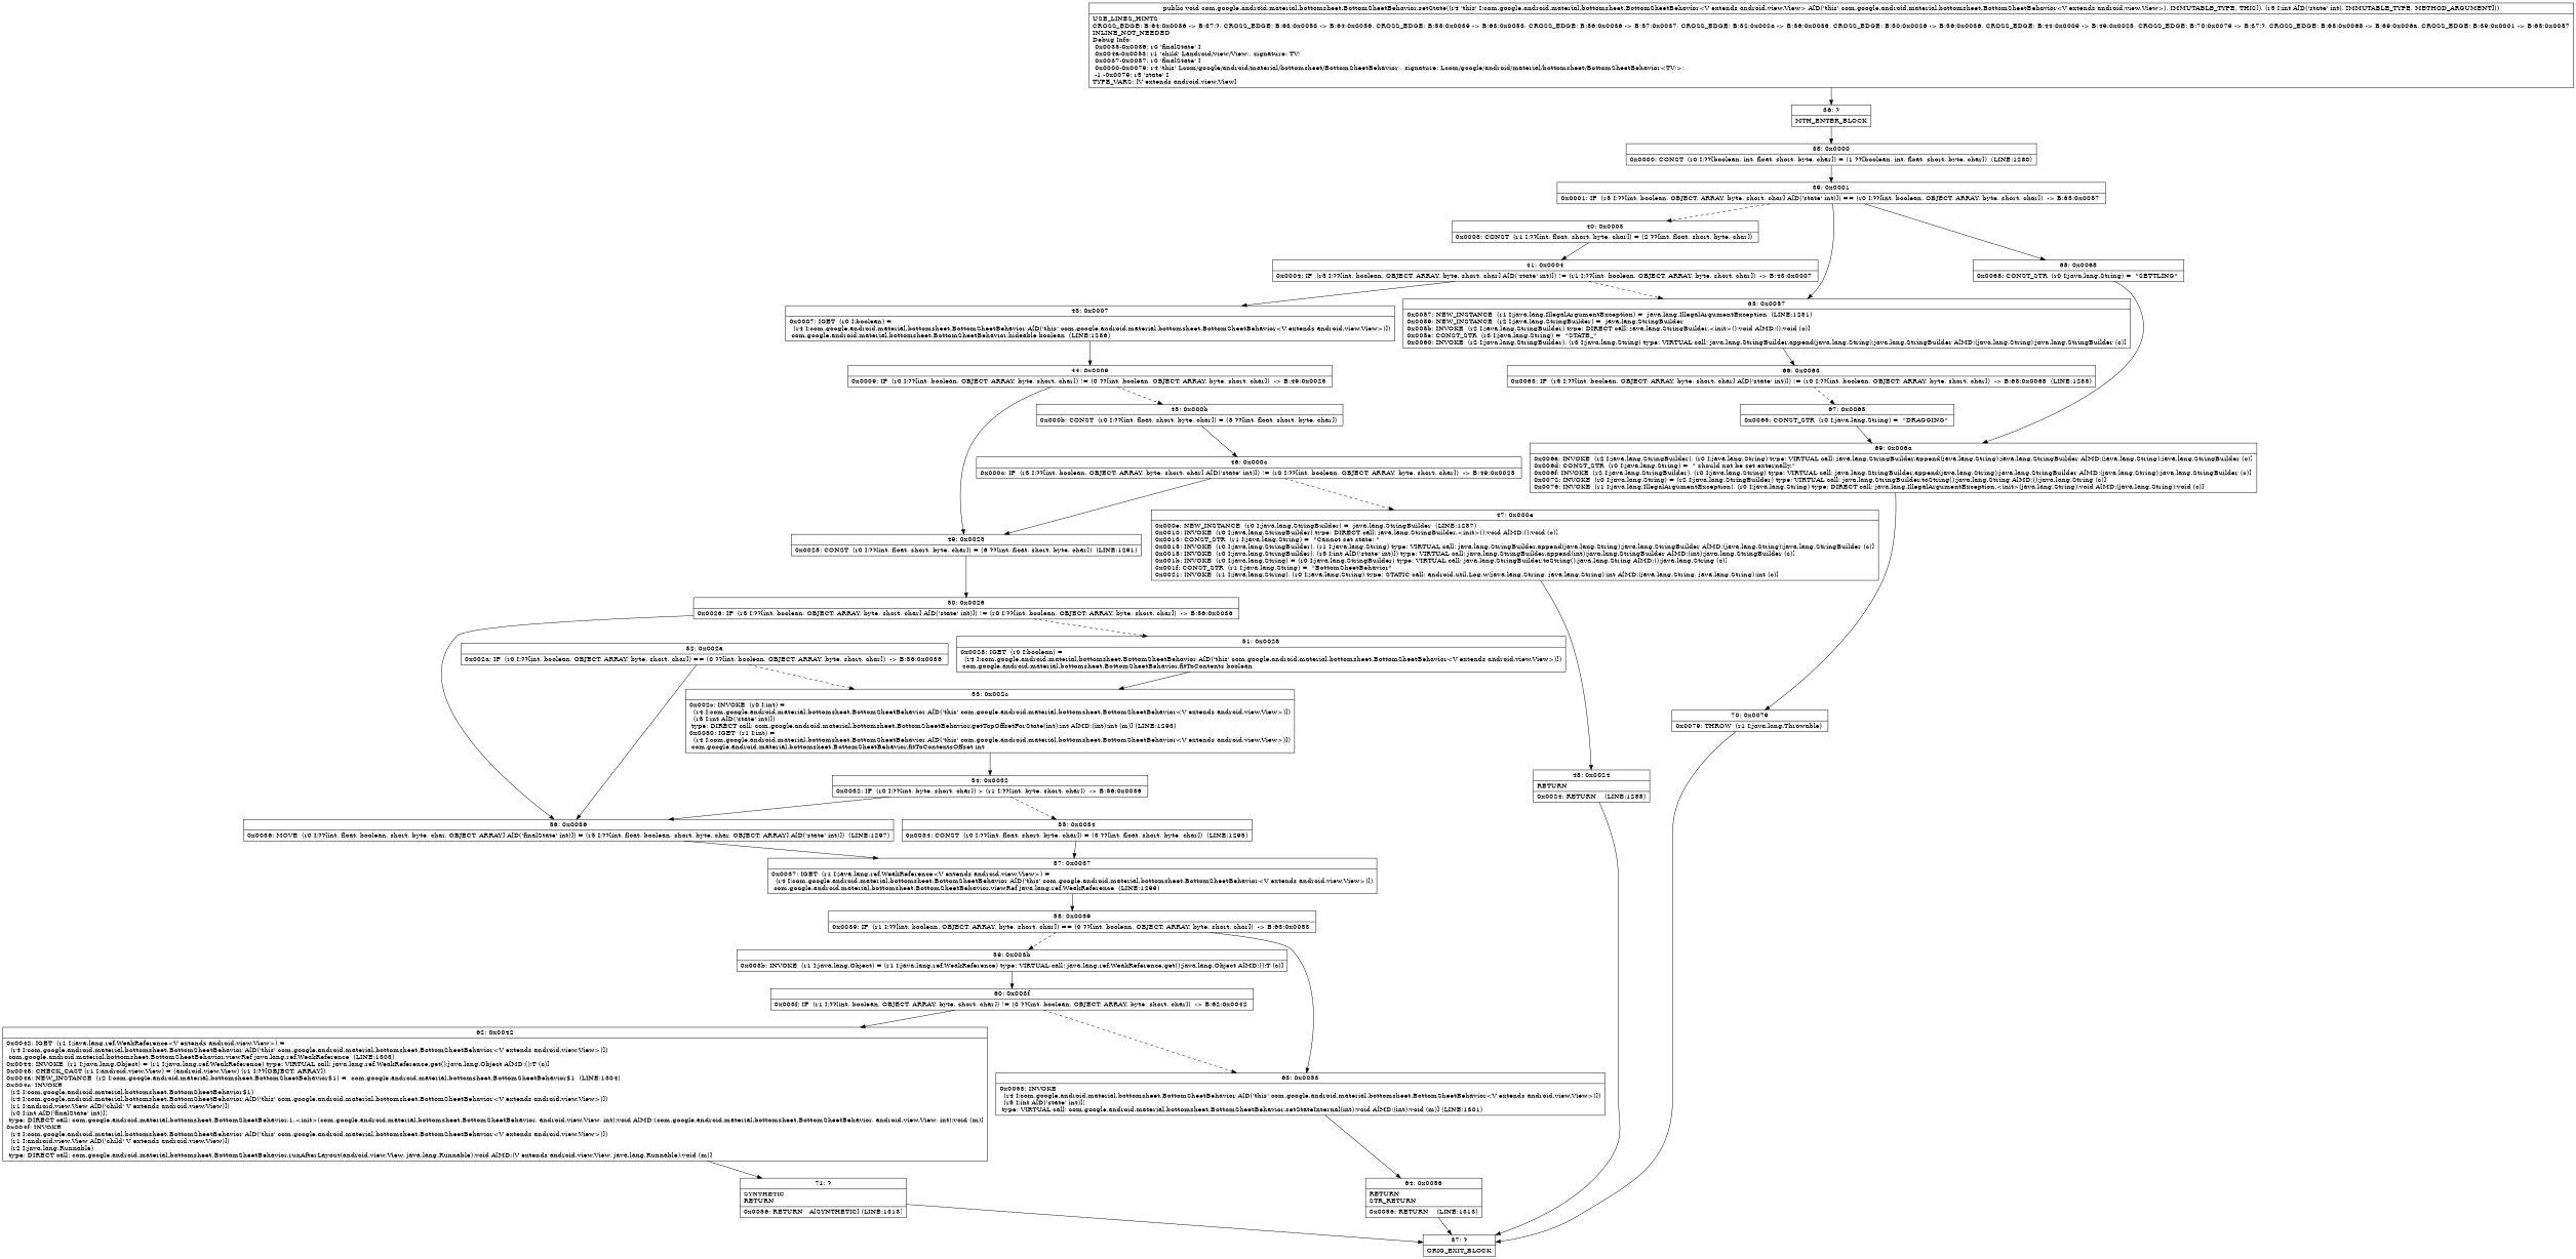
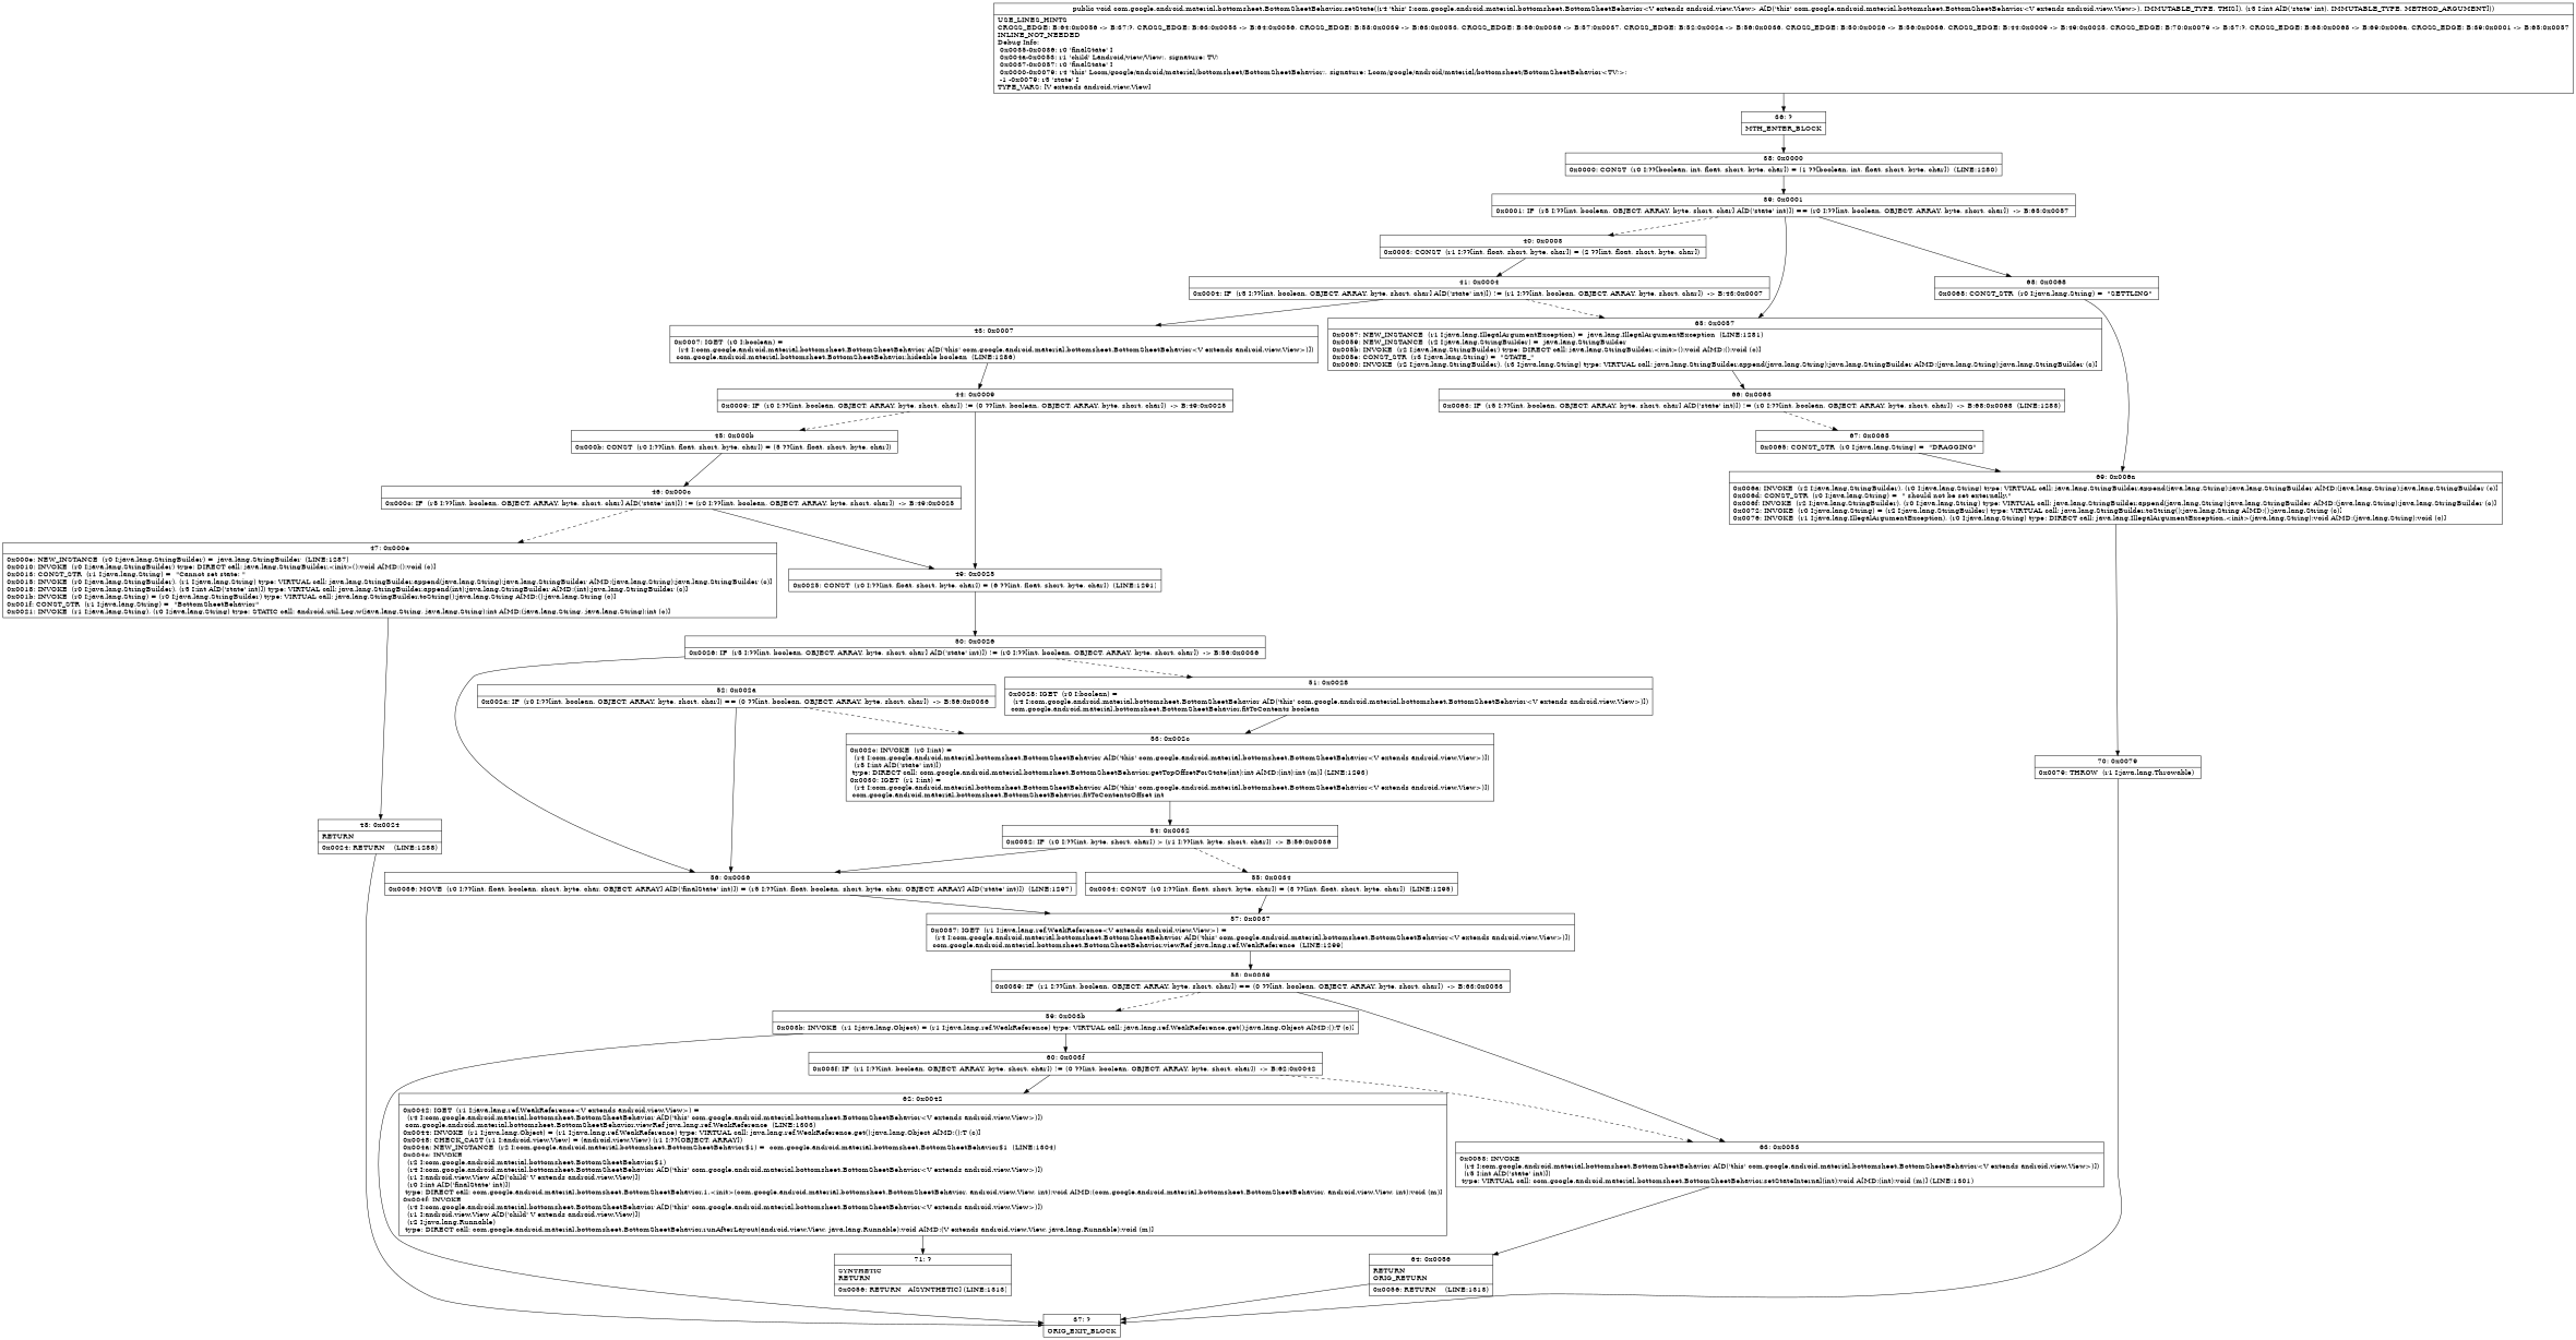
  digraph {
    node [shape=record]
    n1 [label="{36\:\ ?|MTH_ENTER_BLOCK\l}"]
    n2 [label="{38\:\ 0x0000|0x0000: CONST  (r0 I:??[boolean, int, float, short, byte, char]) = (1 ??[boolean, int, float, short, byte, char])  (LINE:1280)\l}"]
    n3 [label="{39\:\ 0x0001|0x0001: IF  (r5 I:??[int, boolean, OBJECT, ARRAY, byte, short, char] A[D('state' int)]) == (r0 I:??[int, boolean, OBJECT, ARRAY, byte, short, char])  \-\> B:65:0x0057 \l}"]
    n4 [label="{40\:\ 0x0003|0x0003: CONST  (r1 I:??[int, float, short, byte, char]) = (2 ??[int, float, short, byte, char]) \l}"]
    n5 [label="{65\:\ 0x0057|0x0057: NEW_INSTANCE  (r1 I:java.lang.IllegalArgumentException) =  java.lang.IllegalArgumentException  (LINE:1281)\l0x0059: NEW_INSTANCE  (r2 I:java.lang.StringBuilder) =  java.lang.StringBuilder \l0x005b: INVOKE  (r2 I:java.lang.StringBuilder) type: DIRECT call: java.lang.StringBuilder.\<init\>():void A[MD:():void (c)]\l0x005e: CONST_STR  (r3 I:java.lang.String) =  \"STATE_\" \l0x0060: INVOKE  (r2 I:java.lang.StringBuilder), (r3 I:java.lang.String) type: VIRTUAL call: java.lang.StringBuilder.append(java.lang.String):java.lang.StringBuilder A[MD:(java.lang.String):java.lang.StringBuilder (c)]\l}"]
    n6 [label="{68\:\ 0x0068|0x0068: CONST_STR  (r0 I:java.lang.String) =  \"SETTLING\" \l}"]
    n7 [label="{41\:\ 0x0004|0x0004: IF  (r5 I:??[int, boolean, OBJECT, ARRAY, byte, short, char] A[D('state' int)]) != (r1 I:??[int, boolean, OBJECT, ARRAY, byte, short, char])  \-\> B:43:0x0007 \l}"]
    n8 [label="{66\:\ 0x0063|0x0063: IF  (r5 I:??[int, boolean, OBJECT, ARRAY, byte, short, char] A[D('state' int)]) != (r0 I:??[int, boolean, OBJECT, ARRAY, byte, short, char])  \-\> B:68:0x0068  (LINE:1283)\l}"]
    n9 [label="{43\:\ 0x0007|0x0007: IGET  (r0 I:boolean) = \l  (r4 I:com.google.android.material.bottomsheet.BottomSheetBehavior A[D('this' com.google.android.material.bottomsheet.BottomSheetBehavior\<V extends android.view.View\>)])\l com.google.android.material.bottomsheet.BottomSheetBehavior.hideable boolean  (LINE:1286)\l}"]
    n10 [label="{44\:\ 0x0009|0x0009: IF  (r0 I:??[int, boolean, OBJECT, ARRAY, byte, short, char]) != (0 ??[int, boolean, OBJECT, ARRAY, byte, short, char])  \-\> B:49:0x0025 \l}"]
    n11 [label="{45\:\ 0x000b|0x000b: CONST  (r0 I:??[int, float, short, byte, char]) = (5 ??[int, float, short, byte, char]) \l}"]
    n12 [label="{49\:\ 0x0025|0x0025: CONST  (r0 I:??[int, float, short, byte, char]) = (6 ??[int, float, short, byte, char])  (LINE:1291)\l}"]
    n13 [label="{46\:\ 0x000c|0x000c: IF  (r5 I:??[int, boolean, OBJECT, ARRAY, byte, short, char] A[D('state' int)]) != (r0 I:??[int, boolean, OBJECT, ARRAY, byte, short, char])  \-\> B:49:0x0025 \l}"]
    n14 [label="{50\:\ 0x0026|0x0026: IF  (r5 I:??[int, boolean, OBJECT, ARRAY, byte, short, char] A[D('state' int)]) != (r0 I:??[int, boolean, OBJECT, ARRAY, byte, short, char])  \-\> B:56:0x0036 \l}"]
    n15 [label="{47\:\ 0x000e|0x000e: NEW_INSTANCE  (r0 I:java.lang.StringBuilder) =  java.lang.StringBuilder  (LINE:1287)\l0x0010: INVOKE  (r0 I:java.lang.StringBuilder) type: DIRECT call: java.lang.StringBuilder.\<init\>():void A[MD:():void (c)]\l0x0013: CONST_STR  (r1 I:java.lang.String) =  \"Cannot set state: \" \l0x0015: INVOKE  (r0 I:java.lang.StringBuilder), (r1 I:java.lang.String) type: VIRTUAL call: java.lang.StringBuilder.append(java.lang.String):java.lang.StringBuilder A[MD:(java.lang.String):java.lang.StringBuilder (c)]\l0x0018: INVOKE  (r0 I:java.lang.StringBuilder), (r5 I:int A[D('state' int)]) type: VIRTUAL call: java.lang.StringBuilder.append(int):java.lang.StringBuilder A[MD:(int):java.lang.StringBuilder (c)]\l0x001b: INVOKE  (r0 I:java.lang.String) = (r0 I:java.lang.StringBuilder) type: VIRTUAL call: java.lang.StringBuilder.toString():java.lang.String A[MD:():java.lang.String (c)]\l0x001f: CONST_STR  (r1 I:java.lang.String) =  \"BottomSheetBehavior\" \l0x0021: INVOKE  (r1 I:java.lang.String), (r0 I:java.lang.String) type: STATIC call: android.util.Log.w(java.lang.String, java.lang.String):int A[MD:(java.lang.String, java.lang.String):int (c)]\l}"]
    n16 [label="{48\:\ 0x0024|RETURN\l|0x0024: RETURN    (LINE:1288)\l}"]
    n17 [label="{37\:\ ?|ORIG_EXIT_BLOCK\l}"]
    n18 [label="{51\:\ 0x0028|0x0028: IGET  (r0 I:boolean) = \l  (r4 I:com.google.android.material.bottomsheet.BottomSheetBehavior A[D('this' com.google.android.material.bottomsheet.BottomSheetBehavior\<V extends android.view.View\>)])\l com.google.android.material.bottomsheet.BottomSheetBehavior.fitToContents boolean \l}"]
    n19 [label="{56\:\ 0x0036|0x0036: MOVE  (r0 I:??[int, float, boolean, short, byte, char, OBJECT, ARRAY] A[D('finalState' int)]) = (r5 I:??[int, float, boolean, short, byte, char, OBJECT, ARRAY] A[D('state' int)])  (LINE:1297)\l}"]
    n20 [label="{53\:\ 0x002c|0x002c: INVOKE  (r0 I:int) = \l  (r4 I:com.google.android.material.bottomsheet.BottomSheetBehavior A[D('this' com.google.android.material.bottomsheet.BottomSheetBehavior\<V extends android.view.View\>)])\l  (r5 I:int A[D('state' int)])\l type: DIRECT call: com.google.android.material.bottomsheet.BottomSheetBehavior.getTopOffsetForState(int):int A[MD:(int):int (m)] (LINE:1293)\l0x0030: IGET  (r1 I:int) = \l  (r4 I:com.google.android.material.bottomsheet.BottomSheetBehavior A[D('this' com.google.android.material.bottomsheet.BottomSheetBehavior\<V extends android.view.View\>)])\l com.google.android.material.bottomsheet.BottomSheetBehavior.fitToContentsOffset int \l}"]
    n21 [label="{57\:\ 0x0037|0x0037: IGET  (r1 I:java.lang.ref.WeakReference\<V extends android.view.View\>) = \l  (r4 I:com.google.android.material.bottomsheet.BottomSheetBehavior A[D('this' com.google.android.material.bottomsheet.BottomSheetBehavior\<V extends android.view.View\>)])\l com.google.android.material.bottomsheet.BottomSheetBehavior.viewRef java.lang.ref.WeakReference  (LINE:1299)\l}"]
    n22 [label="{52\:\ 0x002a|0x002a: IF  (r0 I:??[int, boolean, OBJECT, ARRAY, byte, short, char]) == (0 ??[int, boolean, OBJECT, ARRAY, byte, short, char])  \-\> B:56:0x0036 \l}"]
    n23 [label="{54\:\ 0x0032|0x0032: IF  (r0 I:??[int, byte, short, char]) \> (r1 I:??[int, byte, short, char])  \-\> B:56:0x0036 \l}"]
    n24 [label="{55\:\ 0x0034|0x0034: CONST  (r0 I:??[int, float, short, byte, char]) = (3 ??[int, float, short, byte, char])  (LINE:1295)\l}"]
    n25 [label="{58\:\ 0x0039|0x0039: IF  (r1 I:??[int, boolean, OBJECT, ARRAY, byte, short, char]) == (0 ??[int, boolean, OBJECT, ARRAY, byte, short, char])  \-\> B:63:0x0053 \l}"]
    n26 [label="{59\:\ 0x003b|0x003b: INVOKE  (r1 I:java.lang.Object) = (r1 I:java.lang.ref.WeakReference) type: VIRTUAL call: java.lang.ref.WeakReference.get():java.lang.Object A[MD:():T (c)]\l}"]
    n27 [label="{63\:\ 0x0053|0x0053: INVOKE  \l  (r4 I:com.google.android.material.bottomsheet.BottomSheetBehavior A[D('this' com.google.android.material.bottomsheet.BottomSheetBehavior\<V extends android.view.View\>)])\l  (r5 I:int A[D('state' int)])\l type: VIRTUAL call: com.google.android.material.bottomsheet.BottomSheetBehavior.setStateInternal(int):void A[MD:(int):void (m)] (LINE:1301)\l}"]
    n28 [label="{60\:\ 0x003f|0x003f: IF  (r1 I:??[int, boolean, OBJECT, ARRAY, byte, short, char]) != (0 ??[int, boolean, OBJECT, ARRAY, byte, short, char])  \-\> B:62:0x0042 \l}"]
-   n29 [label="{64\:\ 0x0056|RETURN\lSTR_RETURN\l|0x0056: RETURN    (LINE:1313)\l}"]
+   n29 [label="{64\:\ 0x0056|RETURN\lORIG_RETURN\l|0x0056: RETURN    (LINE:1313)\l}"]
    n30 [label="{62\:\ 0x0042|0x0042: IGET  (r1 I:java.lang.ref.WeakReference\<V extends android.view.View\>) = \l  (r4 I:com.google.android.material.bottomsheet.BottomSheetBehavior A[D('this' com.google.android.material.bottomsheet.BottomSheetBehavior\<V extends android.view.View\>)])\l com.google.android.material.bottomsheet.BottomSheetBehavior.viewRef java.lang.ref.WeakReference  (LINE:1303)\l0x0044: INVOKE  (r1 I:java.lang.Object) = (r1 I:java.lang.ref.WeakReference) type: VIRTUAL call: java.lang.ref.WeakReference.get():java.lang.Object A[MD:():T (c)]\l0x0048: CHECK_CAST (r1 I:android.view.View) = (android.view.View) (r1 I:??[OBJECT, ARRAY]) \l0x004a: NEW_INSTANCE  (r2 I:com.google.android.material.bottomsheet.BottomSheetBehavior$1) =  com.google.android.material.bottomsheet.BottomSheetBehavior$1  (LINE:1304)\l0x004c: INVOKE  \l  (r2 I:com.google.android.material.bottomsheet.BottomSheetBehavior$1)\l  (r4 I:com.google.android.material.bottomsheet.BottomSheetBehavior A[D('this' com.google.android.material.bottomsheet.BottomSheetBehavior\<V extends android.view.View\>)])\l  (r1 I:android.view.View A[D('child' V extends android.view.View)])\l  (r0 I:int A[D('finalState' int)])\l type: DIRECT call: com.google.android.material.bottomsheet.BottomSheetBehavior.1.\<init\>(com.google.android.material.bottomsheet.BottomSheetBehavior, android.view.View, int):void A[MD:(com.google.android.material.bottomsheet.BottomSheetBehavior, android.view.View, int):void (m)]\l0x004f: INVOKE  \l  (r4 I:com.google.android.material.bottomsheet.BottomSheetBehavior A[D('this' com.google.android.material.bottomsheet.BottomSheetBehavior\<V extends android.view.View\>)])\l  (r1 I:android.view.View A[D('child' V extends android.view.View)])\l  (r2 I:java.lang.Runnable)\l type: DIRECT call: com.google.android.material.bottomsheet.BottomSheetBehavior.runAfterLayout(android.view.View, java.lang.Runnable):void A[MD:(V extends android.view.View, java.lang.Runnable):void (m)]\l}"]
    n31 [label="{71\:\ ?|SYNTHETIC\lRETURN\l|0x0056: RETURN   A[SYNTHETIC] (LINE:1313)\l}"]
    n32 [label="{67\:\ 0x0065|0x0065: CONST_STR  (r0 I:java.lang.String) =  \"DRAGGING\" \l}"]
    n33 [label="{69\:\ 0x006a|0x006a: INVOKE  (r2 I:java.lang.StringBuilder), (r0 I:java.lang.String) type: VIRTUAL call: java.lang.StringBuilder.append(java.lang.String):java.lang.StringBuilder A[MD:(java.lang.String):java.lang.StringBuilder (c)]\l0x006d: CONST_STR  (r0 I:java.lang.String) =  \" should not be set externally.\" \l0x006f: INVOKE  (r2 I:java.lang.StringBuilder), (r0 I:java.lang.String) type: VIRTUAL call: java.lang.StringBuilder.append(java.lang.String):java.lang.StringBuilder A[MD:(java.lang.String):java.lang.StringBuilder (c)]\l0x0072: INVOKE  (r0 I:java.lang.String) = (r2 I:java.lang.StringBuilder) type: VIRTUAL call: java.lang.StringBuilder.toString():java.lang.String A[MD:():java.lang.String (c)]\l0x0076: INVOKE  (r1 I:java.lang.IllegalArgumentException), (r0 I:java.lang.String) type: DIRECT call: java.lang.IllegalArgumentException.\<init\>(java.lang.String):void A[MD:(java.lang.String):void (c)]\l}"]
    n34 [label="{70\:\ 0x0079|0x0079: THROW  (r1 I:java.lang.Throwable) \l}"]
    n35 [label="{public void com.google.android.material.bottomsheet.BottomSheetBehavior.setState((r4 'this' I:com.google.android.material.bottomsheet.BottomSheetBehavior\<V extends android.view.View\> A[D('this' com.google.android.material.bottomsheet.BottomSheetBehavior\<V extends android.view.View\>), IMMUTABLE_TYPE, THIS]), (r5 I:int A[D('state' int), IMMUTABLE_TYPE, METHOD_ARGUMENT]))  | USE_LINES_HINTS\lCROSS_EDGE: B:64:0x0056 \-\> B:37:?, CROSS_EDGE: B:63:0x0053 \-\> B:64:0x0056, CROSS_EDGE: B:58:0x0039 \-\> B:63:0x0053, CROSS_EDGE: B:56:0x0036 \-\> B:57:0x0037, CROSS_EDGE: B:52:0x002a \-\> B:56:0x0036, CROSS_EDGE: B:50:0x0026 \-\> B:56:0x0036, CROSS_EDGE: B:44:0x0009 \-\> B:49:0x0025, CROSS_EDGE: B:70:0x0079 \-\> B:37:?, CROSS_EDGE: B:68:0x0068 \-\> B:69:0x006a, CROSS_EDGE: B:39:0x0001 \-\> B:65:0x0057\lINLINE_NOT_NEEDED\lDebug Info:\l  0x0035\-0x0036: r0 'finalState' I\l  0x004a\-0x0053: r1 'child' Landroid\/view\/View;, signature: TV;\l  0x0037\-0x0057: r0 'finalState' I\l  0x0000\-0x0079: r4 'this' Lcom\/google\/android\/material\/bottomsheet\/BottomSheetBehavior;, signature: Lcom\/google\/android\/material\/bottomsheet\/BottomSheetBehavior\<TV;\>;\l  \-1 \-0x0079: r5 'state' I\lTYPE_VARS: [V extends android.view.View]\l}"]
    n1 -> n2
    n2 -> n3
    n3 -> n4 [style=dashed]
    n3 -> n5
    n3 -> n6
    n4 -> n7
    n5 -> n8
    n6 -> n33
    n7 -> n5 [style=dashed]
    n7 -> n9
    n8 -> n32 [style=dashed]
    n9 -> n10
    n10 -> n11 [style=dashed]
    n10 -> n12
    n11 -> n13
    n12 -> n14
    n13 -> n12
    n13 -> n15 [style=dashed]
    n14 -> n18 [style=dashed]
    n14 -> n19
    n15 -> n16
    n16 -> n17
    n18 -> n20
    n19 -> n21
    n20 -> n23
    n21 -> n25
    n22 -> n19
    n22 -> n20 [style=dashed]
    n23 -> n19
    n23 -> n24 [style=dashed]
    n24 -> n21
    n25 -> n26 [style=dashed]
    n25 -> n27
    n26 -> n28
    n27 -> n29
    n28 -> n27 [style=dashed]
    n28 -> n30
    n29 -> n17
    n30 -> n31
-   n31 -> n17
+   n26 -> n17
    n32 -> n33
    n33 -> n34
    n34 -> n17
    n35 -> n1
  }
